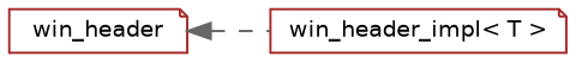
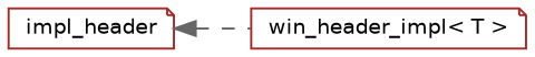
  digraph {
    rankdir=LR
    node [color=brown fillcolor=white fontname=Helvetica fontsize=10 shape=note style=filled]
-   n1 [height=0.2 label=win_header width=0.4]
+   n1 [height=0.2 label=impl_header width=0.4]
    n2 [height=0.2 label="win_header_impl\< T \>" width=0.4]
    n1 -> n2 [color=gray40 dir=back fontname=Helvetica fontsize=10 labelfontname=Helvetica labelfontsize=10 style=dashed]
  }
